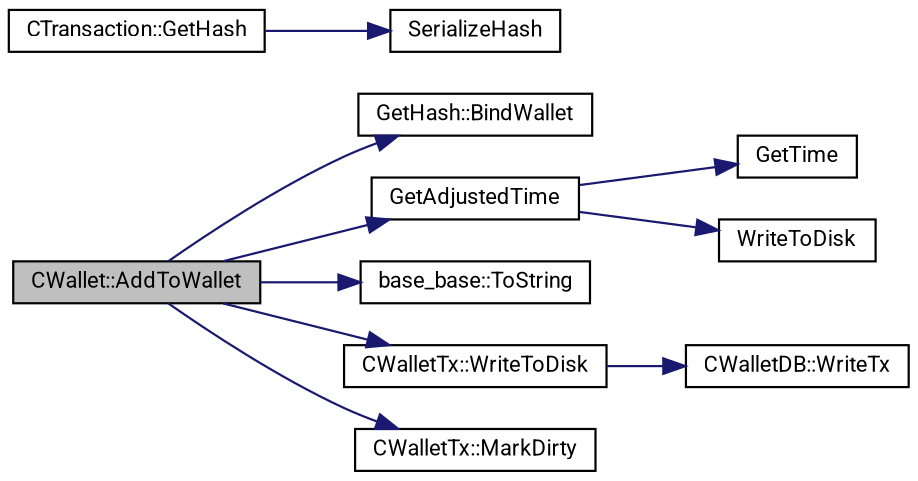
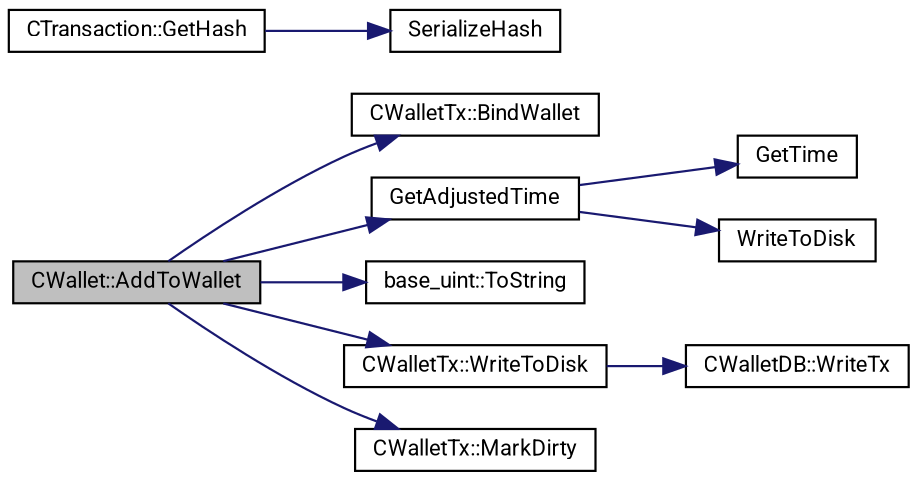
  digraph {
    fontname=Roboto
    rankdir=LR
    node [color=black fillcolor=white fontname=Roboto fontsize=10 shape=record style=filled]
    edge [color=midnightblue fontname=Roboto fontsize=10 labelfontname=Helvetica labelfontsize=10 style=solid]
    n1 [fillcolor=grey75 fontcolor=black height=0.2 label="CWallet::AddToWallet" width=0.4]
-   n2 [height=0.2 label="GetHash::BindWallet" width=0.4]
+   n2 [height=0.2 label="CWalletTx::BindWallet" width=0.4]
    n3 [height=0.2 label=GetAdjustedTime width=0.4]
-   n4 [height=0.2 label="base_base::ToString" width=0.4]
+   n4 [height=0.2 label="base_uint::ToString" width=0.4]
    n5 [height=0.2 label="CWalletTx::WriteToDisk" width=0.4]
    n6 [height=0.2 label="CWalletTx::MarkDirty" width=0.4]
    n7 [height=0.2 label="CTransaction::GetHash" width=0.4]
    n8 [height=0.2 label=SerializeHash width=0.4]
    n9 [height=0.2 label=GetTime width=0.4]
    n10 [height=0.2 label=WriteToDisk width=0.4]
    n11 [height=0.2 label="CWalletDB::WriteTx" width=0.4]
    n1 -> n2
    n1 -> n3
    n1 -> n4
    n1 -> n5
    n1 -> n6
    n3 -> n9
    n3 -> n10
    n5 -> n11
    n7 -> n8
  }
